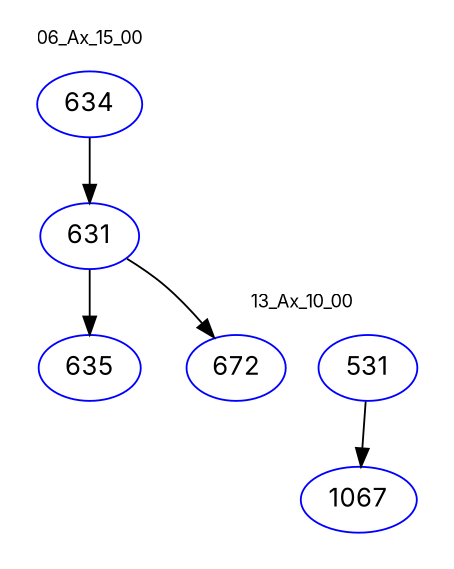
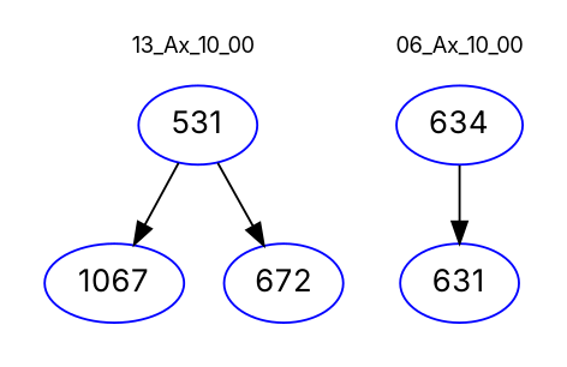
  digraph {
    fontname=Inter
    node [color=blue fontname=Inter]
    edge [color=black fontname=Inter]
    n1 [label=531]
    n2 [label=1067]
    n3 [label=672]
    n4 [label=631]
    n5 [label=634]
-   n6 [label=635]
    subgraph cluster_1 {
      color=white
      fontsize=10
      label="13_Ax_10_00"
      n1
      n2
      n3
    }
    subgraph cluster_2 {
      color=white
      fontsize=10
-     label="06_Ax_15_00"
+     label="06_Ax_10_00"
      n4
      n5
-     n6
    }
    n1 -> n2
-   n4 -> n3
-   n4 -> n6
+   n1 -> n3
    n5 -> n4
  }
